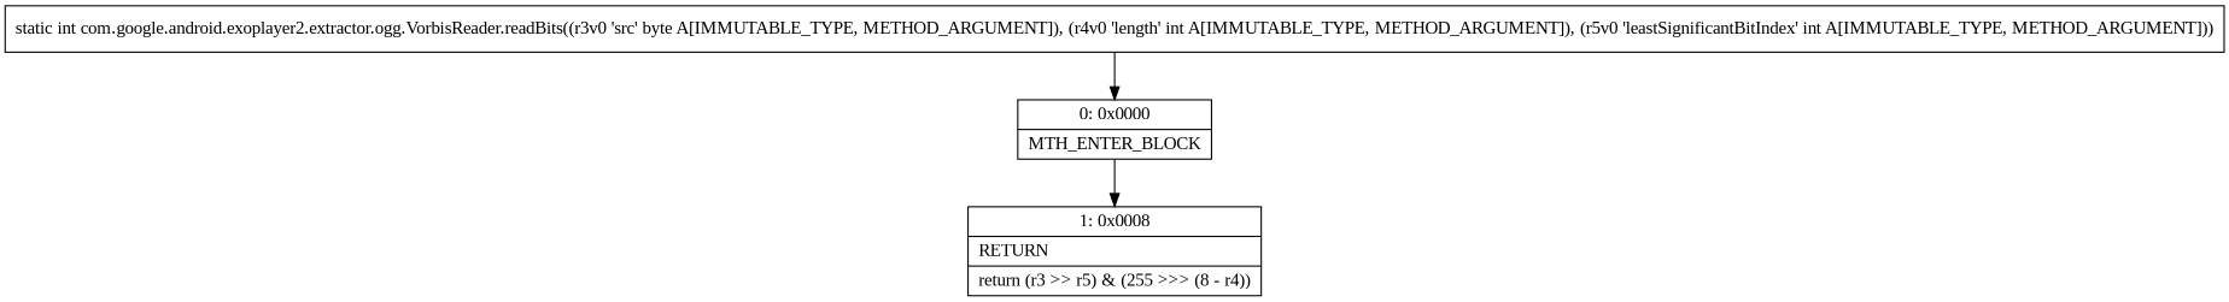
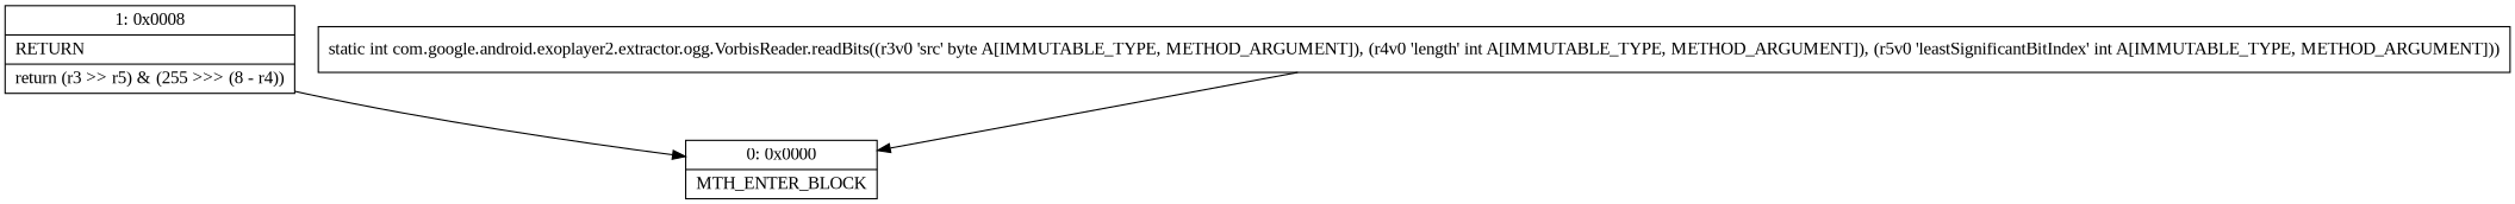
  digraph {
    fontname="Liberation Serif"
    node [shape=record fontname="Liberation Serif"]
    edge [fontname="Liberation Serif"]
    n1 [label="{0\:\ 0x0000|MTH_ENTER_BLOCK\l}"]
    n2 [label="{1\:\ 0x0008|RETURN\l|return (r3 \>\> r5) & (255 \>\>\> (8 \- r4))\l}"]
    n3 [label="{static int com.google.android.exoplayer2.extractor.ogg.VorbisReader.readBits((r3v0 'src' byte A[IMMUTABLE_TYPE, METHOD_ARGUMENT]), (r4v0 'length' int A[IMMUTABLE_TYPE, METHOD_ARGUMENT]), (r5v0 'leastSignificantBitIndex' int A[IMMUTABLE_TYPE, METHOD_ARGUMENT])) }"]
-   n1 -> n2
+   n2 -> n1
    n3 -> n1
  }
